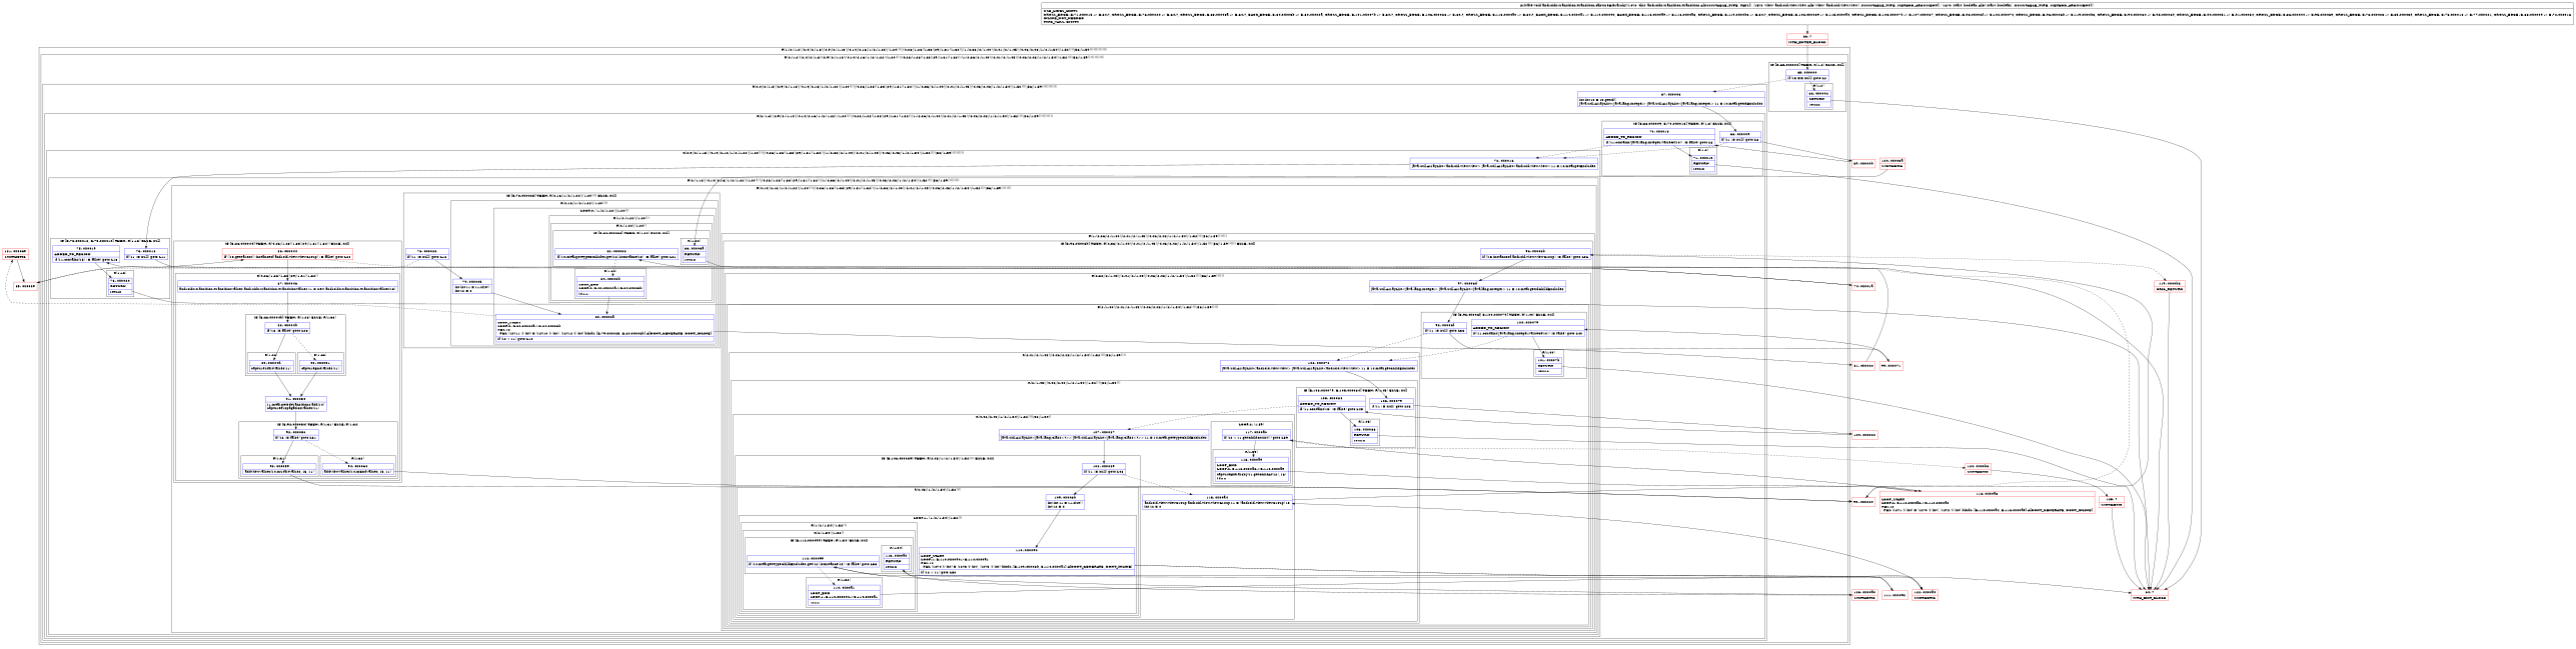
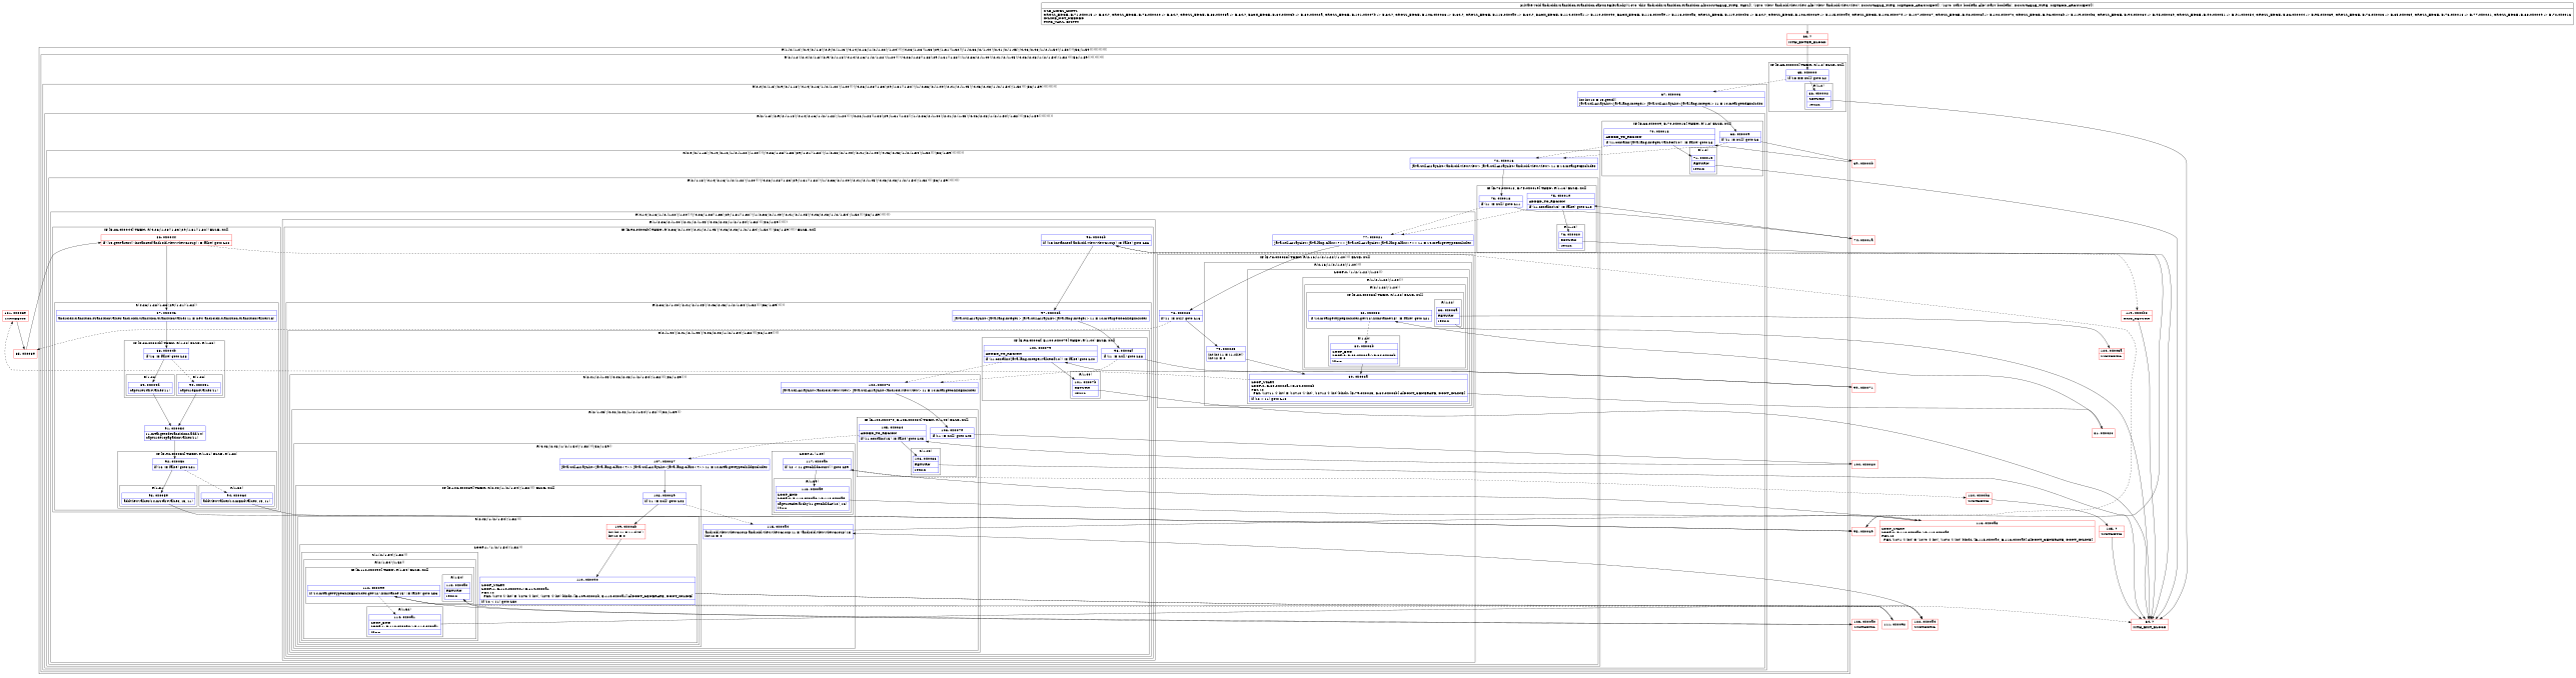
  digraph {
    node [color=blue shape=record]
    n1 [label="{66\:\ 0x0002|RETURN\l|return\l}"]
    n2 [label="{65\:\ 0x0000|if (r5 == null) goto L2\l}"]
    n3 [label="{71\:\ 0x0015|RETURN\l|return\l}"]
    n4 [label="{68\:\ 0x0009|if (r1 != null) goto L6\l}"]
    n5 [label="{70\:\ 0x0013|ADDED_TO_REGION\l|if (r1.contains(java.lang.Integer.valueOf(r0)) != false) goto L8\l}"]
    n6 [label="{76\:\ 0x0020|RETURN\l|return\l}"]
    n7 [label="{73\:\ 0x0018|if (r1 != null) goto L11\l}"]
    n8 [label="{75\:\ 0x001e|ADDED_TO_REGION\l|if (r1.contains(r5) != false) goto L13\l}"]
    n9 [label="{83\:\ 0x003a|RETURN\l|return\l}"]
    n10 [label="{82\:\ 0x0038|if (r4.mTargetTypeExcludes.get(r2).isInstance(r5) != false) goto L21\l}"]
    n11 [label="{84\:\ 0x003b|LOOP_END\lLOOP:0: B:80:0x002a\-\>B:84:0x003b\l|r2++\l}"]
    n12 [label="{80\:\ 0x002a|LOOP_START\lLOOP:0: B:80:0x002a\-\>B:84:0x003b\lPHI: r2 \l  PHI: (r2v11 'i' int) = (r2v10 'i' int), (r2v12 'i' int) binds: [B:79:0x0025, B:84:0x003b] A[DONT_GENERATE, DONT_INLINE]\l|if (r2 \< r1) goto L18\l}"]
    n13 [label="{79\:\ 0x0025|int int r1 = r1.size()\lint r2 = 0\l}"]
    n14 [label="{78\:\ 0x0023|if (r1 != null) goto L16\l}"]
    n15 [label="{89\:\ 0x004d|captureStartValues(r1)\l}"]
    n16 [label="{90\:\ 0x0051|captureEndValues(r1)\l}"]
    n17 [label="{88\:\ 0x004b|if (r6 != false) goto L28\l}"]
    n18 [label="{93\:\ 0x005e|addViewValues(r4.mStartValues, r5, r1)\l}"]
    n19 [label="{94\:\ 0x0064|addViewValues(r4.mEndValues, r5, r1)\l}"]
    n20 [label="{92\:\ 0x005c|if (r6 != false) goto L31\l}"]
    n21 [label="{87\:\ 0x0046|androidx.transition.TransitionValues androidx.transition.TransitionValues r1 = new androidx.transition.TransitionValues(r5)\l}"]
    n22 [label="{91\:\ 0x0054|r1.mTargetedTransitions.add(r4)\lcapturePropagationValues(r1)\l}"]
    n23 [color=red label="{86\:\ 0x0044|if ((r5.getParent() instanceof android.view.ViewGroup) != false) goto L26\l}"]
    n24 [label="{101\:\ 0x007b|RETURN\l|return\l}"]
    n25 [label="{98\:\ 0x006f|if (r1 != null) goto L38\l}"]
    n26 [label="{100\:\ 0x0079|ADDED_TO_REGION\l|if (r1.contains(java.lang.Integer.valueOf(r0)) != false) goto L40\l}"]
    n27 [label="{106\:\ 0x0086|RETURN\l|return\l}"]
    n28 [label="{103\:\ 0x007e|if (r1 != null) goto L43\l}"]
    n29 [label="{105\:\ 0x0084|ADDED_TO_REGION\l|if (r1.contains(r5) != false) goto L45\l}"]
    n30 [label="{113\:\ 0x00a0|RETURN\l|return\l}"]
    n31 [label="{112\:\ 0x009e|if (r4.mTargetTypeChildExcludes.get(r2).isInstance(r5) != false) goto L53\l}"]
    n32 [label="{114\:\ 0x00a1|LOOP_END\lLOOP:1: B:110:0x0090\-\>B:114:0x00a1\l|r2++\l}"]
    n33 [label="{110\:\ 0x0090|LOOP_START\lLOOP:1: B:110:0x0090\-\>B:114:0x00a1\lPHI: r2 \l  PHI: (r2v4 'i' int) = (r2v3 'i' int), (r2v5 'i' int) binds: [B:109:0x008b, B:114:0x00a1] A[DONT_GENERATE, DONT_INLINE]\l|if (r2 \< r1) goto L50\l}"]
-   n34 [label="{109\:\ 0x008b|int int r1 = r1.size()\lint r2 = 0\l}"]
+   n34 [color=red label="{109\:\ 0x008b|int int r1 = r1.size()\lint r2 = 0\l}"]
    n35 [label="{108\:\ 0x0089|if (r1 != null) goto L48\l}"]
    n36 [label="{118\:\ 0x00ae|LOOP_END\lLOOP:2: B:116:0x00a8\-\>B:118:0x00ae\l|captureHierarchy(r1.getChildAt(r2), r6)\lr2++\l}"]
    n37 [label="{117\:\ 0x00ac|if (r2 \< r1.getChildCount()) goto L59\l}"]
    n38 [label="{107\:\ 0x0087|java.util.ArrayList\<java.lang.Class\<?\>\> java.util.ArrayList\<java.lang.Class\<?\>\> r1 = r4.mTargetTypeChildExcludes\l}"]
    n39 [label="{115\:\ 0x00a4|android.view.ViewGroup android.view.ViewGroup r1 = (android.view.ViewGroup) r5\lint r2 = 0\l}"]
    n40 [label="{102\:\ 0x007c|java.util.ArrayList\<android.view.View\> java.util.ArrayList\<android.view.View\> r1 = r4.mTargetChildExcludes\l}"]
    n41 [label="{97\:\ 0x006d|java.util.ArrayList\<java.lang.Integer\> java.util.ArrayList\<java.lang.Integer\> r1 = r4.mTargetIdChildExcludes\l}"]
    n42 [label="{96\:\ 0x006b|if ((r5 instanceof android.view.ViewGroup) != false) goto L36\l}"]
+   n43 [label="{77\:\ 0x0021|java.util.ArrayList\<java.lang.Class\<?\>\> java.util.ArrayList\<java.lang.Class\<?\>\> r1 = r4.mTargetTypeExcludes\l}"]
    n44 [label="{72\:\ 0x0016|java.util.ArrayList\<android.view.View\> java.util.ArrayList\<android.view.View\> r1 = r4.mTargetExcludes\l}"]
    n45 [label="{67\:\ 0x0003|int int r0 = r5.getId()\ljava.util.ArrayList\<java.lang.Integer\> java.util.ArrayList\<java.lang.Integer\> r1 = r4.mTargetIdExcludes\l}"]
    n46 [color=red label="{64\:\ ?|MTH_EXIT_BLOCK\l}"]
    n47 [color=red label="{69\:\ 0x000b}"]
    n48 [color=red label="{74\:\ 0x001a}"]
    n49 [color=red label="{81\:\ 0x002c}"]
    n50 [color=red label="{121\:\ 0x003e|SYNTHETIC\l}"]
    n51 [color=red label="{85\:\ 0x003e}"]
    n52 [color=red label="{95\:\ 0x0069}"]
    n53 [color=red label="{99\:\ 0x0071}"]
    n54 [color=red label="{104\:\ 0x0080}"]
    n55 [color=red label="{123\:\ 0x00a0|SYNTHETIC\l}"]
    n56 [color=red label="{122\:\ 0x00a4|SYNTHETIC\l}"]
    n57 [color=red label="{111\:\ 0x0092}"]
    n58 [color=red label="{116\:\ 0x00a8|LOOP_START\lLOOP:2: B:116:0x00a8\-\>B:118:0x00ae\lPHI: r2 \l  PHI: (r2v1 'i' int) = (r2v0 'i' int), (r2v2 'i' int) binds: [B:115:0x00a4, B:118:0x00ae] A[DONT_GENERATE, DONT_INLINE]\l}"]
    n59 [color=red label="{124\:\ 0x00b8|SYNTHETIC\l}"]
    n60 [color=red label="{119\:\ 0x00b8|ORIG_RETURN\l}"]
    n61 [color=red label="{120\:\ 0x003a|SYNTHETIC\l}"]
    n62 [color=red label="{125\:\ ?|SYNTHETIC\l}"]
    n63 [color=red label="{63\:\ ?|MTH_ENTER_BLOCK\l}"]
    n64 [label="{private void androidx.transition.Transition.captureHierarchy((r4v0 'this' androidx.transition.Transition A[IMMUTABLE_TYPE, THIS]), (r5v0 'view' android.view.View A[D('view' android.view.View), IMMUTABLE_TYPE, METHOD_ARGUMENT]), (r6v0 'start' boolean A[D('start' boolean), IMMUTABLE_TYPE, METHOD_ARGUMENT]))  | USE_LINES_HINTS\lCROSS_EDGE: B:71:0x0015 \-\> B:64:?, CROSS_EDGE: B:76:0x0020 \-\> B:64:?, CROSS_EDGE: B:83:0x003a \-\> B:64:?, BACK_EDGE: B:84:0x003b \-\> B:80:0x002a, CROSS_EDGE: B:101:0x007b \-\> B:64:?, CROSS_EDGE: B:106:0x0086 \-\> B:64:?, CROSS_EDGE: B:113:0x00a0 \-\> B:64:?, BACK_EDGE: B:114:0x00a1 \-\> B:110:0x0090, BACK_EDGE: B:118:0x00ae \-\> B:116:0x00a8, CROSS_EDGE: B:119:0x00b8 \-\> B:64:?, CROSS_EDGE: B:108:0x0089 \-\> B:115:0x00a4, CROSS_EDGE: B:103:0x007e \-\> B:107:0x0087, CROSS_EDGE: B:98:0x006f \-\> B:102:0x007c, CROSS_EDGE: B:96:0x006b \-\> B:119:0x00b8, CROSS_EDGE: B:94:0x0064 \-\> B:95:0x0069, CROSS_EDGE: B:90:0x0051 \-\> B:91:0x0054, CROSS_EDGE: B:86:0x0044 \-\> B:95:0x0069, CROSS_EDGE: B:78:0x0023 \-\> B:85:0x003e, CROSS_EDGE: B:73:0x0018 \-\> B:77:0x0021, CROSS_EDGE: B:68:0x0009 \-\> B:72:0x0016\lINLINE_NOT_NEEDED\lTYPE_VARS: EMPTY\l}" color=""]
    subgraph cluster_1 {
      label="R(1:(2:(1:2)|(2:4|(2:(1:8)|(2:9|(2:(1:13)|(4:14|(2:16|(1:(2:(1:22)|(1:20))))|(4:26|(1:28)(1:33)|29|(1:31)(1:32))|(1:(2:36|(2:(1:40)|(2:41|(2:(1:45)|(4:46|(2:48|(1:(2:(1:54)|(1:52))))|56|(1:59))))))))))))))"
      subgraph cluster_2 {
        label="R(2:(1:2)|(2:4|(2:(1:8)|(2:9|(2:(1:13)|(4:14|(2:16|(1:(2:(1:22)|(1:20))))|(4:26|(1:28)(1:33)|29|(1:31)(1:32))|(1:(2:36|(2:(1:40)|(2:41|(2:(1:45)|(4:46|(2:48|(1:(2:(1:54)|(1:52))))|56|(1:59)))))))))))))"
        subgraph cluster_3 {
          label="IF [B:65:0x0000] THEN: R(1:2) ELSE: null"
          n2
          subgraph cluster_4 {
            label="R(1:2)"
            n1
          }
        }
        subgraph cluster_5 {
          label="R(2:4|(2:(1:8)|(2:9|(2:(1:13)|(4:14|(2:16|(1:(2:(1:22)|(1:20))))|(4:26|(1:28)(1:33)|29|(1:31)(1:32))|(1:(2:36|(2:(1:40)|(2:41|(2:(1:45)|(4:46|(2:48|(1:(2:(1:54)|(1:52))))|56|(1:59))))))))))))"
          n45
          subgraph cluster_6 {
            label="R(2:(1:8)|(2:9|(2:(1:13)|(4:14|(2:16|(1:(2:(1:22)|(1:20))))|(4:26|(1:28)(1:33)|29|(1:31)(1:32))|(1:(2:36|(2:(1:40)|(2:41|(2:(1:45)|(4:46|(2:48|(1:(2:(1:54)|(1:52))))|56|(1:59)))))))))))"
            subgraph cluster_7 {
              label="IF [B:68:0x0009, B:70:0x0013] THEN: R(1:8) ELSE: null"
              n4
              n5
              subgraph cluster_8 {
                label="R(1:8)"
                n3
              }
            }
            subgraph cluster_9 {
              label="R(2:9|(2:(1:13)|(4:14|(2:16|(1:(2:(1:22)|(1:20))))|(4:26|(1:28)(1:33)|29|(1:31)(1:32))|(1:(2:36|(2:(1:40)|(2:41|(2:(1:45)|(4:46|(2:48|(1:(2:(1:54)|(1:52))))|56|(1:59))))))))))"
              n44
              subgraph cluster_10 {
                label="R(2:(1:13)|(4:14|(2:16|(1:(2:(1:22)|(1:20))))|(4:26|(1:28)(1:33)|29|(1:31)(1:32))|(1:(2:36|(2:(1:40)|(2:41|(2:(1:45)|(4:46|(2:48|(1:(2:(1:54)|(1:52))))|56|(1:59)))))))))"
                subgraph cluster_11 {
                  label="IF [B:73:0x0018, B:75:0x001e] THEN: R(1:13) ELSE: null"
                  n7
                  n8
                  subgraph cluster_12 {
                    label="R(1:13)"
                    n6
                  }
                }
                subgraph cluster_13 {
                  label="R(4:14|(2:16|(1:(2:(1:22)|(1:20))))|(4:26|(1:28)(1:33)|29|(1:31)(1:32))|(1:(2:36|(2:(1:40)|(2:41|(2:(1:45)|(4:46|(2:48|(1:(2:(1:54)|(1:52))))|56|(1:59))))))))"
+                 n43
                  subgraph cluster_14 {
                    label="IF [B:78:0x0023] THEN: R(2:16|(1:(2:(1:22)|(1:20)))) ELSE: null"
                    n14
                    subgraph cluster_15 {
                      label="R(2:16|(1:(2:(1:22)|(1:20))))"
                      n13
                      subgraph cluster_16 {
                        label="LOOP:0: (1:(2:(1:22)|(1:20)))"
                        n12
                        subgraph cluster_17 {
                          label="R(1:(2:(1:22)|(1:20)))"
                          subgraph cluster_18 {
                            label="R(2:(1:22)|(1:20))"
                            subgraph cluster_19 {
                              label="IF [B:82:0x0038] THEN: R(1:22) ELSE: null"
                              n10
                              subgraph cluster_20 {
                                label="R(1:22)"
                                n9
                              }
                            }
                            subgraph cluster_21 {
                              label="R(1:20)"
                              n11
                            }
                          }
                        }
                      }
                    }
                  }
                  subgraph cluster_22 {
                    label="IF [B:86:0x0044] THEN: R(4:26|(1:28)(1:33)|29|(1:31)(1:32)) ELSE: null"
                    n23
                    subgraph cluster_23 {
                      label="R(4:26|(1:28)(1:33)|29|(1:31)(1:32))"
                      n21
                      n22
                      subgraph cluster_24 {
                        label="IF [B:88:0x004b] THEN: R(1:28) ELSE: R(1:33)"
                        n17
                        subgraph cluster_25 {
                          label="R(1:28)"
                          n15
                        }
                        subgraph cluster_26 {
                          label="R(1:33)"
                          n16
                        }
                      }
                      subgraph cluster_27 {
                        label="IF [B:92:0x005c] THEN: R(1:31) ELSE: R(1:32)"
                        n20
                        subgraph cluster_28 {
                          label="R(1:31)"
                          n18
                        }
                        subgraph cluster_29 {
                          label="R(1:32)"
                          n19
                        }
                      }
                    }
                  }
                  subgraph cluster_30 {
                    label="R(1:(2:36|(2:(1:40)|(2:41|(2:(1:45)|(4:46|(2:48|(1:(2:(1:54)|(1:52))))|56|(1:59)))))))"
                    subgraph cluster_31 {
                      label="IF [B:96:0x006b] THEN: R(2:36|(2:(1:40)|(2:41|(2:(1:45)|(4:46|(2:48|(1:(2:(1:54)|(1:52))))|56|(1:59)))))) ELSE: null"
                      n42
                      subgraph cluster_32 {
                        label="R(2:36|(2:(1:40)|(2:41|(2:(1:45)|(4:46|(2:48|(1:(2:(1:54)|(1:52))))|56|(1:59))))))"
                        n41
                        subgraph cluster_33 {
                          label="R(2:(1:40)|(2:41|(2:(1:45)|(4:46|(2:48|(1:(2:(1:54)|(1:52))))|56|(1:59)))))"
                          subgraph cluster_34 {
                            label="IF [B:98:0x006f, B:100:0x0079] THEN: R(1:40) ELSE: null"
                            n25
                            n26
                            subgraph cluster_35 {
                              label="R(1:40)"
                              n24
                            }
                          }
                          subgraph cluster_36 {
                            label="R(2:41|(2:(1:45)|(4:46|(2:48|(1:(2:(1:54)|(1:52))))|56|(1:59))))"
                            n40
                            subgraph cluster_37 {
                              label="R(2:(1:45)|(4:46|(2:48|(1:(2:(1:54)|(1:52))))|56|(1:59)))"
                              subgraph cluster_38 {
                                label="IF [B:103:0x007e, B:105:0x0084] THEN: R(1:45) ELSE: null"
                                n28
                                n29
                                subgraph cluster_39 {
                                  label="R(1:45)"
                                  n27
                                }
                              }
                              subgraph cluster_40 {
                                label="R(4:46|(2:48|(1:(2:(1:54)|(1:52))))|56|(1:59))"
                                n38
                                n39
                                subgraph cluster_41 {
                                  label="IF [B:108:0x0089] THEN: R(2:48|(1:(2:(1:54)|(1:52)))) ELSE: null"
                                  n35
                                  subgraph cluster_42 {
                                    label="R(2:48|(1:(2:(1:54)|(1:52))))"
                                    n34
                                    subgraph cluster_43 {
                                      label="LOOP:1: (1:(2:(1:54)|(1:52)))"
                                      n33
                                      subgraph cluster_44 {
                                        label="R(1:(2:(1:54)|(1:52)))"
                                        subgraph cluster_45 {
                                          label="R(2:(1:54)|(1:52))"
                                          subgraph cluster_46 {
                                            label="IF [B:112:0x009e] THEN: R(1:54) ELSE: null"
                                            n31
                                            subgraph cluster_47 {
                                              label="R(1:54)"
                                              n30
                                            }
                                          }
                                          subgraph cluster_48 {
                                            label="R(1:52)"
                                            n32
                                          }
                                        }
                                      }
                                    }
                                  }
                                }
                                subgraph cluster_49 {
                                  label="LOOP:2: (1:59)"
                                  n37
                                  subgraph cluster_50 {
                                    label="R(1:59)"
                                    n36
                                  }
                                }
                              }
                            }
                          }
                        }
                      }
                    }
                  }
                }
              }
            }
          }
        }
      }
    }
    n1 -> n46
    n2 -> n1
    n2 -> n45 [style=dashed]
    n3 -> n46
    n4 -> n44 [style=dashed]
    n4 -> n47
    n5 -> n3
    n5 -> n44 [style=dashed]
    n6 -> n46
+   n7 -> n43 [style=dashed]
    n7 -> n48
    n8 -> n6
+   n8 -> n43 [style=dashed]
    n9 -> n46
    n10 -> n11 [style=dashed]
    n11 -> n12
    n12 -> n49
    n12 -> n50 [style=dashed]
    n13 -> n12
    n14 -> n13
    n14 -> n51 [style=dashed]
    n15 -> n22
    n16 -> n22
    n17 -> n15
    n17 -> n16 [style=dashed]
    n18 -> n52
    n19 -> n52
    n20 -> n18
    n20 -> n19 [style=dashed]
    n21 -> n17
    n22 -> n20
    n23 -> n21
    n23 -> n52 [style=dashed]
    n24 -> n46
    n25 -> n40 [style=dashed]
    n25 -> n53
    n26 -> n24
    n26 -> n40 [style=dashed]
    n27 -> n46
    n28 -> n54
    n29 -> n27
    n29 -> n38 [style=dashed]
-   n30 -> n46
+   n30 -> n46 [style=dashed]
    n31 -> n32 [style=dashed]
    n31 -> n55
    n32 -> n56
    n33 -> n56 [style=dashed]
    n33 -> n57
    n34 -> n33
    n35 -> n34
    n35 -> n39 [style=dashed]
    n36 -> n58
    n37 -> n36
    n37 -> n59 [style=dashed]
    n38 -> n35
    n39 -> n58
    n40 -> n28
    n41 -> n25
    n42 -> n41
    n42 -> n60 [style=dashed]
+   n43 -> n14
    n44 -> n7
    n45 -> n4
    n47 -> n5
    n48 -> n8
    n49 -> n10
    n50 -> n51
    n51 -> n23
    n52 -> n42
    n53 -> n26
    n54 -> n29
    n55 -> n30
    n56 -> n39
    n57 -> n31
    n58 -> n37
    n59 -> n62
    n60 -> n46
-   n61 -> n9
+   n9 -> n61
    n62 -> n46
    n63 -> n2
    n64 -> n63
  }
